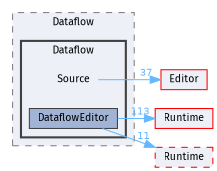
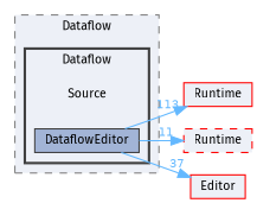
  digraph {
    compound=true
    fontname="Fira Sans"
    rankdir=LR
    node [fontname="Fira Sans" fontsize=10 shape=box color=red fillcolor="#edf0f7" style=filled]
    edge [color=steelblue1 fontcolor=steelblue1 fontname="Fira Sans" fontsize=10 labeldistance=1.5 labelfontname=Helvetica labelfontsize=10]
    n1 [height=0.2 label=Source shape=plaintext width=0.4 color="" fillcolor="" style=""]
    n2 [color=grey25 fillcolor="#a2b4d6" height=0.2 label=DataflowEditor width=0.4]
    n3 [height=0.2 label=Runtime width=0.4]
    n4 [height=0.2 label=Runtime style="filled,dashed" width=0.4]
    n5 [height=0.2 label=Editor width=0.4]
    subgraph cluster_1 {
      bgcolor="#edf0f7"
      fontsize=10
      label=Dataflow
      pencolor=grey50
      style="filled,dashed"
      subgraph cluster_2 {
        bgcolor="#edf0f7"
        fontsize=10
        label=Dataflow
        pencolor=grey25
        style="filled,bold"
        n1
        n2
      }
    }
    n2 -> n3 [headlabel=113]
    n2 -> n4 [headlabel=11]
-   n1 -> n5 [headlabel=37]
+   n2 -> n5 [headlabel=37]
  }
